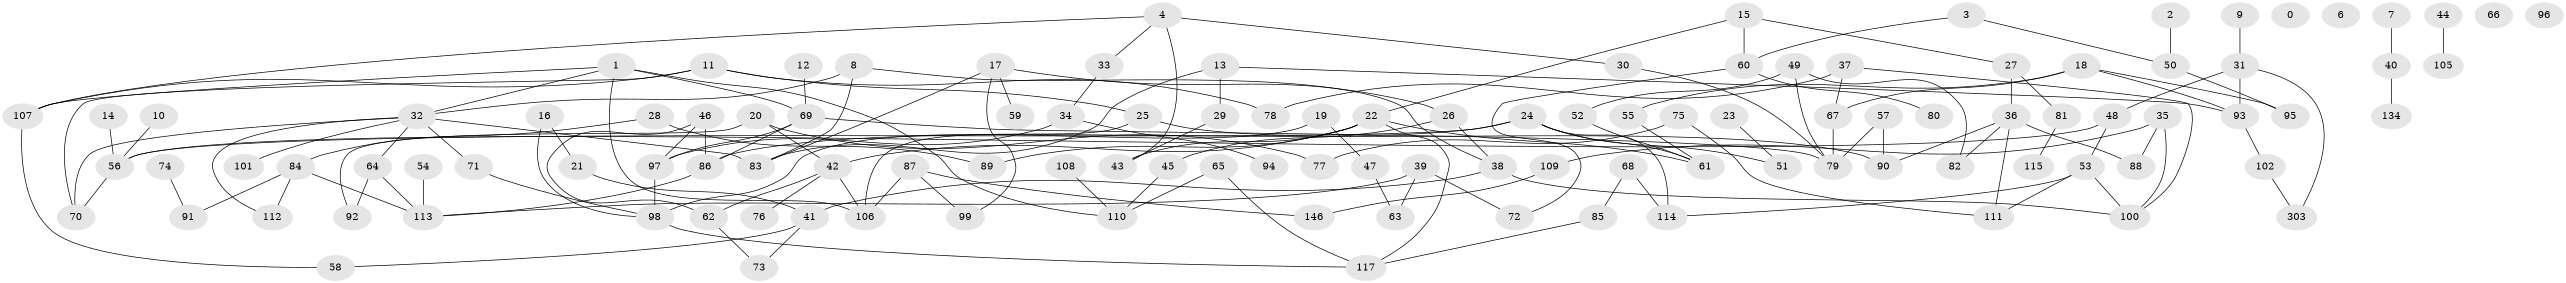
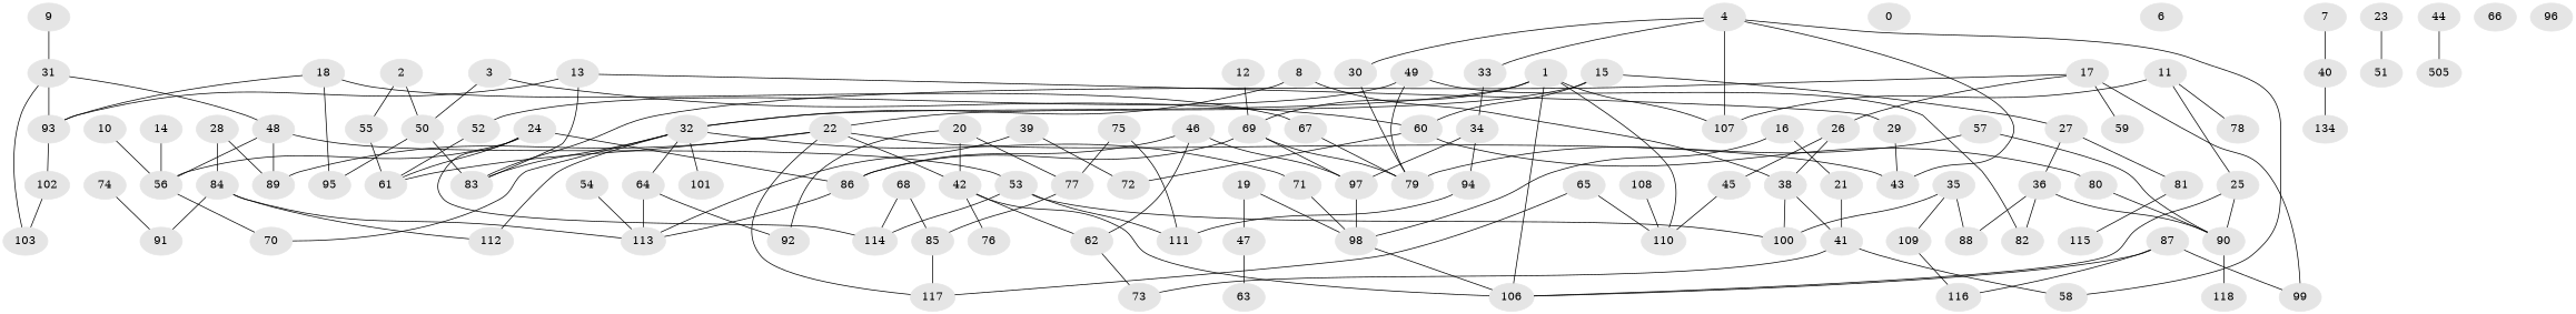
  graph {
    node [color=gray90 style=filled]
    1
    32
    69
    106
    107
    110
    83
    70
    64
    71
    101
    112
    86
    79
    97
    2
    50
    55
    95
    61
    3
    60
    72
    80
    4
    30
    33
    43
    58
    34
    n31 [label=0]
    6
    7
    40
    n35 [label=134]
    8
    38
    41
    100
    9
    31
    93
    48
-   103 [label=303]
+   103
    10
    56
    11
    25
    78
    90
    12
    13
    29
    102
    14
    15
    22
    27
    42
    89
    117
    36
    81
    16
    21
    98
    17
    26
    59
    99
    45
    73
    18
    67
    19
    47
    63
    20
    77
    92
    62
    76
    85
    23
    51
    24
    114
    113
+   118
    88
    82
    115
    28
    84
    91
    53
    94
    111
    35
    109
-   116 [label=146]
-   37
+   116
    39
    44
-   105
+   105 [label=505]
    46
    49
    52
    54
    57
    65
    66
    68
    74
    75
    87
    96
    108
    1 -- 32
    1 -- 69
    1 -- 106
    1 -- 107
    1 -- 110
    32 -- 83
    32 -- 70
    32 -- 64
    32 -- 71
    32 -- 101
    32 -- 112
    69 -- 86
    69 -- 79
    69 -- 97
    64 -- 92
    64 -- 113
    71 -- 98
    86 -- 113
    97 -- 98
    2 -- 50
-   18 -- 55
+   2 -- 55
    50 -- 95
    55 -- 61
    3 -- 50
    3 -- 60
    60 -- 72
    60 -- 80
+   80 -- 90
    4 -- 107
    4 -- 30
    4 -- 33
    4 -- 43
-   107 -- 58
+   4 -- 58
    30 -- 79
    33 -- 34
    34 -- 97
    34 -- 94
    7 -- 40
    40 -- n35
    8 -- 32
-   8 -- 83
+   50 -- 83
    8 -- 38
    38 -- 41
    38 -- 100
    41 -- 58
    41 -- 73
    9 -- 31
    31 -- 93
    31 -- 48
    31 -- 103
    93 -- 102
    48 -- 56
+   48 -- 89
    48 -- 53
    10 -- 56
    56 -- 70
    11 -- 107
-   11 -- 70
    11 -- 25
    11 -- 78
    25 -- 106
    25 -- 90
+   90 -- 118
    12 -- 69
    13 -- 83
    13 -- 93
    13 -- 29
    29 -- 43
    102 -- 103
    14 -- 56
    15 -- 60
    15 -- 22
    15 -- 27
    22 -- 61
    22 -- 43
    22 -- 42
    22 -- 89
    22 -- 117
    27 -- 36
    27 -- 81
    42 -- 106
    42 -- 62
    42 -- 76
    36 -- 90
    36 -- 88
    36 -- 82
    81 -- 115
    16 -- 21
    16 -- 98
    21 -- 41
-   98 -- 117
+   98 -- 106
    17 -- 83
    17 -- 26
    17 -- 59
    17 -- 99
    26 -- 38
    26 -- 45
    45 -- 110
    18 -- 95
    18 -- 93
    18 -- 67
    67 -- 79
    19 -- 98
    19 -- 47
    47 -- 63
    20 -- 42
    20 -- 77
    20 -- 92
+   77 -- 85
    62 -- 73
    85 -- 117
    23 -- 51
    24 -- 86
    24 -- 61
    24 -- 56
-   24 -- 51
    24 -- 114
    28 -- 89
    28 -- 84
    84 -- 112
    84 -- 113
    84 -- 91
    53 -- 100
    53 -- 114
    53 -- 111
-   36 -- 111
+   94 -- 111
    35 -- 100
    35 -- 88
    35 -- 109
    109 -- 116
-   37 -- 100
-   37 -- 78
-   37 -- 67
    39 -- 72
-   39 -- 63
    39 -- 113
    44 -- 105
    46 -- 86
    46 -- 97
    46 -- 62
    49 -- 79
    49 -- 82
    49 -- 52
    52 -- 61
    54 -- 113
    57 -- 79
    57 -- 90
    65 -- 110
    65 -- 117
    68 -- 85
    68 -- 114
    74 -- 91
    75 -- 77
    75 -- 111
    87 -- 106
    87 -- 99
    87 -- 116
    108 -- 110
  }
